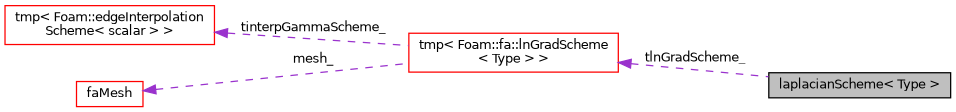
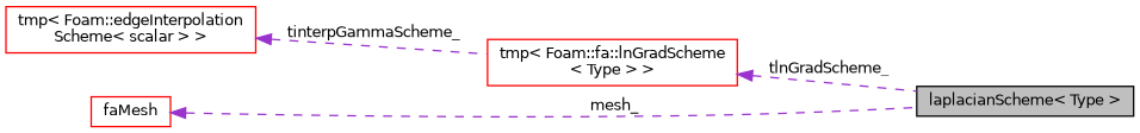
  digraph {
    rankdir=LR
    node [color=red fontname=Helvetica fontsize=10 shape=record]
    edge [color=darkorchid3 dir=back fontname=Helvetica fontsize=10 labelfontname=Helvetica labelfontsize=10 style=dashed]
    n1 [color=black fillcolor=grey75 fontcolor=black height=0.2 label="laplacianScheme\< Type \>" style=filled width=0.4]
    n2 [height=0.2 label="tmp\< Foam::edgeInterpolation\lScheme\< scalar \> \>" width=0.4]
    n3 [height=0.2 label="tmp\< Foam::fa::lnGradScheme\l\< Type \> \>" width=0.4]
    n4 [height=0.2 label=faMesh width=0.4]
    n2 -> n3 [label=" tinterpGammaScheme_"]
    n3 -> n1 [label=" tlnGradScheme_"]
-   n4 -> n3 [label=" mesh_"]
+   n4 -> n1 [label=" mesh_"]
  }
